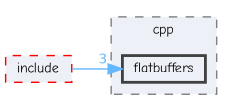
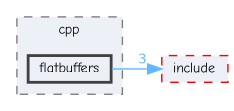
  digraph {
    compound=true
    rankdir=LR
    fontname="Comic Neue"
    node [fillcolor="#edf0f7" fontname="Comic Neue" fontsize=10 shape=box]
    n1 [color=grey25 height=0.2 label=flatbuffers style="filled,bold" width=0.4]
    n2 [color=red height=0.2 label=include style="filled,dashed" width=0.4]
    subgraph cluster_1 {
      bgcolor="#edf0f7"
      fontsize=10
      label=cpp
      pencolor=grey50
      style="filled,dashed"
      n1
    }
-   n2 -> n1 [color=steelblue1 fontcolor=steelblue1 fontname="Comic Neue" fontsize=10 headlabel=3 labeldistance=1.5 labelfontname=Helvetica labelfontsize=10]
+   n1 -> n2 [color=steelblue1 fontcolor=steelblue1 fontname="Comic Neue" fontsize=10 headlabel=3 labeldistance=1.5 labelfontname=Helvetica labelfontsize=10]
  }
